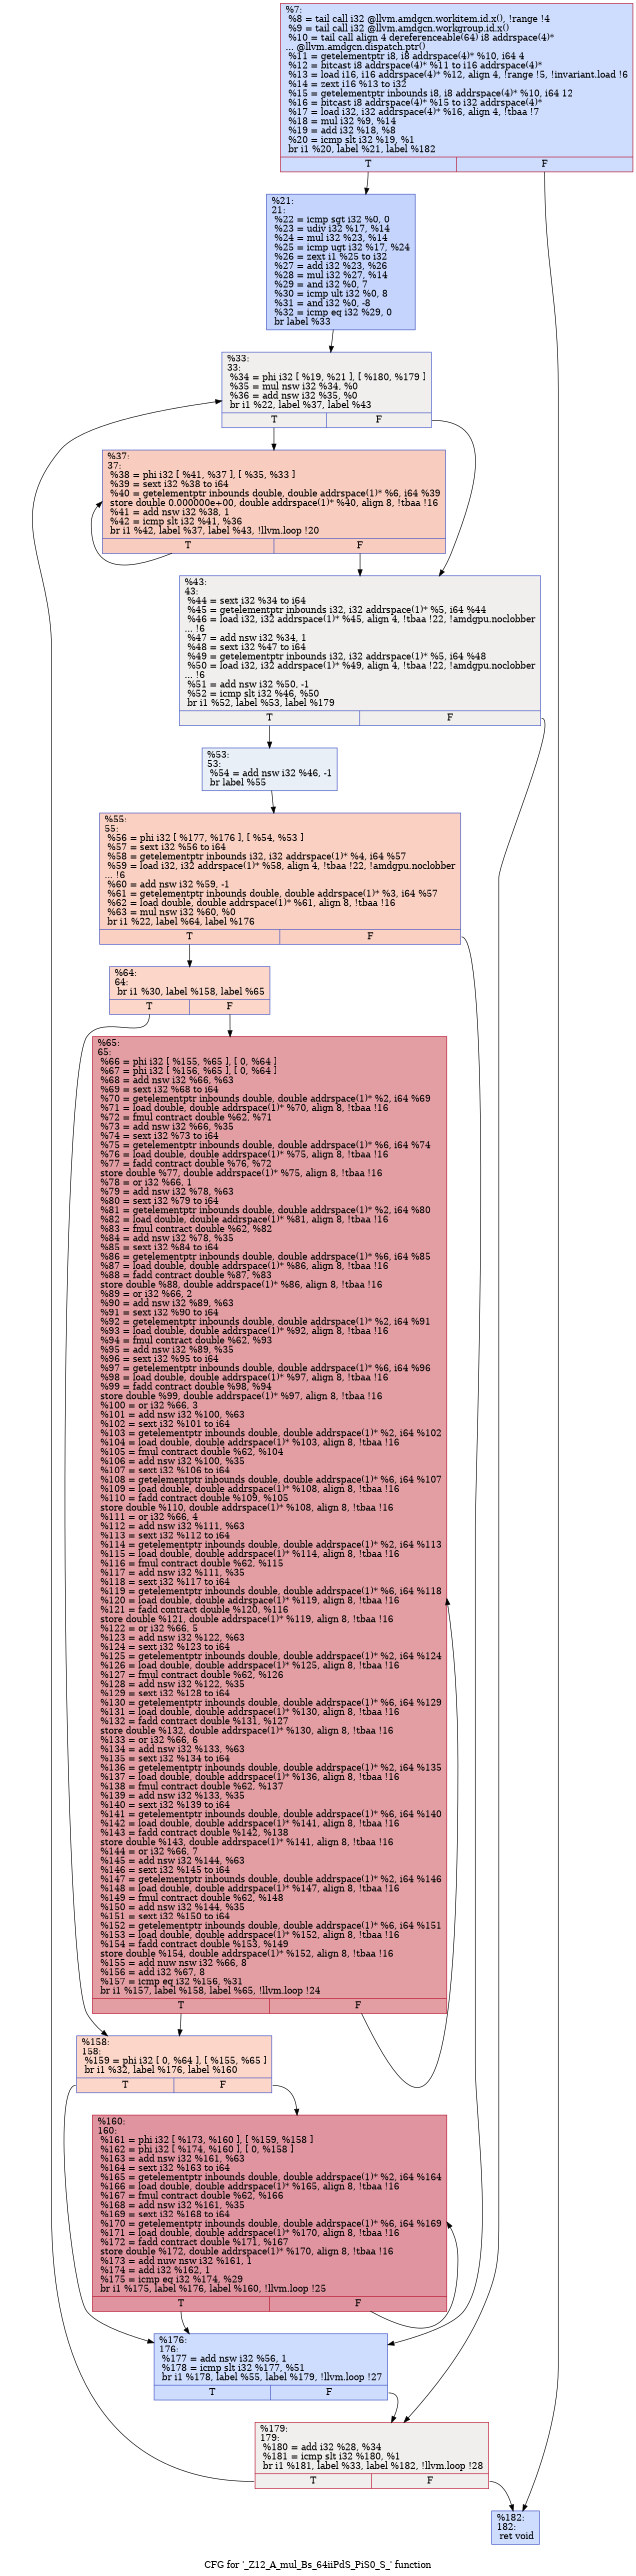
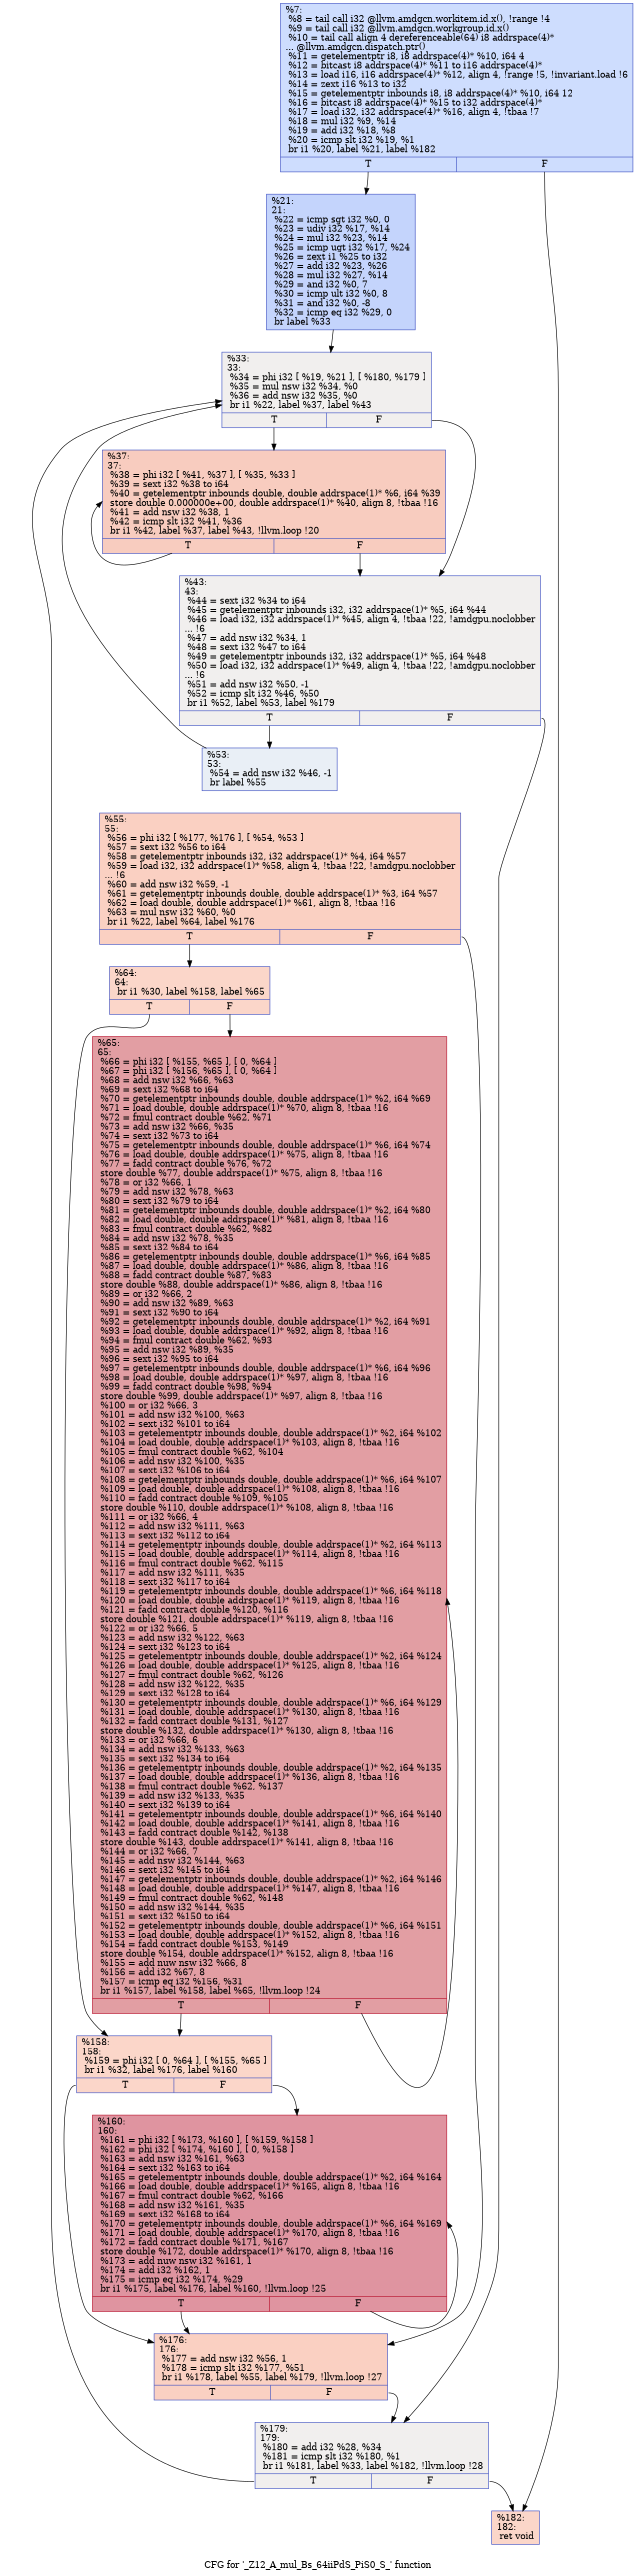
  digraph {
    label="CFG for '_Z12_A_mul_Bs_64iiPdS_PiS0_S_' function"
    node [color="#3d50c3ff" fillcolor="#e0dbd870" shape=record style=filled]
    edge [tailport=s0]
-   n1 [color="#b70d28ff" fillcolor="#8fb1fe70" label="{%7:\l  %8 = tail call i32 @llvm.amdgcn.workitem.id.x(), !range !4\l  %9 = tail call i32 @llvm.amdgcn.workgroup.id.x()\l  %10 = tail call align 4 dereferenceable(64) i8 addrspace(4)*\l... @llvm.amdgcn.dispatch.ptr()\l  %11 = getelementptr i8, i8 addrspace(4)* %10, i64 4\l  %12 = bitcast i8 addrspace(4)* %11 to i16 addrspace(4)*\l  %13 = load i16, i16 addrspace(4)* %12, align 4, !range !5, !invariant.load !6\l  %14 = zext i16 %13 to i32\l  %15 = getelementptr inbounds i8, i8 addrspace(4)* %10, i64 12\l  %16 = bitcast i8 addrspace(4)* %15 to i32 addrspace(4)*\l  %17 = load i32, i32 addrspace(4)* %16, align 4, !tbaa !7\l  %18 = mul i32 %9, %14\l  %19 = add i32 %18, %8\l  %20 = icmp slt i32 %19, %1\l  br i1 %20, label %21, label %182\l|{<s0>T|<s1>F}}"]
+   n1 [fillcolor="#8fb1fe70" label="{%7:\l  %8 = tail call i32 @llvm.amdgcn.workitem.id.x(), !range !4\l  %9 = tail call i32 @llvm.amdgcn.workgroup.id.x()\l  %10 = tail call align 4 dereferenceable(64) i8 addrspace(4)*\l... @llvm.amdgcn.dispatch.ptr()\l  %11 = getelementptr i8, i8 addrspace(4)* %10, i64 4\l  %12 = bitcast i8 addrspace(4)* %11 to i16 addrspace(4)*\l  %13 = load i16, i16 addrspace(4)* %12, align 4, !range !5, !invariant.load !6\l  %14 = zext i16 %13 to i32\l  %15 = getelementptr inbounds i8, i8 addrspace(4)* %10, i64 12\l  %16 = bitcast i8 addrspace(4)* %15 to i32 addrspace(4)*\l  %17 = load i32, i32 addrspace(4)* %16, align 4, !tbaa !7\l  %18 = mul i32 %9, %14\l  %19 = add i32 %18, %8\l  %20 = icmp slt i32 %19, %1\l  br i1 %20, label %21, label %182\l|{<s0>T|<s1>F}}"]
    n2 [fillcolor="#7a9df870" label="{%21:\l21:                                               \l  %22 = icmp sgt i32 %0, 0\l  %23 = udiv i32 %17, %14\l  %24 = mul i32 %23, %14\l  %25 = icmp ugt i32 %17, %24\l  %26 = zext i1 %25 to i32\l  %27 = add i32 %23, %26\l  %28 = mul i32 %27, %14\l  %29 = and i32 %0, 7\l  %30 = icmp ult i32 %0, 8\l  %31 = and i32 %0, -8\l  %32 = icmp eq i32 %29, 0\l  br label %33\l}"]
-   n3 [fillcolor="#8fb1fe70" label="{%182:\l182:                                              \l  ret void\l}"]
+   n3 [fillcolor="#f6a38570" label="{%182:\l182:                                              \l  ret void\l}"]
    n4 [label="{%33:\l33:                                               \l  %34 = phi i32 [ %19, %21 ], [ %180, %179 ]\l  %35 = mul nsw i32 %34, %0\l  %36 = add nsw i32 %35, %0\l  br i1 %22, label %37, label %43\l|{<s0>T|<s1>F}}"]
    n5 [fillcolor="#f08b6e70" label="{%37:\l37:                                               \l  %38 = phi i32 [ %41, %37 ], [ %35, %33 ]\l  %39 = sext i32 %38 to i64\l  %40 = getelementptr inbounds double, double addrspace(1)* %6, i64 %39\l  store double 0.000000e+00, double addrspace(1)* %40, align 8, !tbaa !16\l  %41 = add nsw i32 %38, 1\l  %42 = icmp slt i32 %41, %36\l  br i1 %42, label %37, label %43, !llvm.loop !20\l|{<s0>T|<s1>F}}"]
    n6 [label="{%43:\l43:                                               \l  %44 = sext i32 %34 to i64\l  %45 = getelementptr inbounds i32, i32 addrspace(1)* %5, i64 %44\l  %46 = load i32, i32 addrspace(1)* %45, align 4, !tbaa !22, !amdgpu.noclobber\l... !6\l  %47 = add nsw i32 %34, 1\l  %48 = sext i32 %47 to i64\l  %49 = getelementptr inbounds i32, i32 addrspace(1)* %5, i64 %48\l  %50 = load i32, i32 addrspace(1)* %49, align 4, !tbaa !22, !amdgpu.noclobber\l... !6\l  %51 = add nsw i32 %50, -1\l  %52 = icmp slt i32 %46, %50\l  br i1 %52, label %53, label %179\l|{<s0>T|<s1>F}}"]
    n7 [fillcolor="#cedaeb70" label="{%53:\l53:                                               \l  %54 = add nsw i32 %46, -1\l  br label %55\l}"]
-   n8 [color="#b70d28ff" label="{%179:\l179:                                              \l  %180 = add i32 %28, %34\l  %181 = icmp slt i32 %180, %1\l  br i1 %181, label %33, label %182, !llvm.loop !28\l|{<s0>T|<s1>F}}"]
+   n8 [label="{%179:\l179:                                              \l  %180 = add i32 %28, %34\l  %181 = icmp slt i32 %180, %1\l  br i1 %181, label %33, label %182, !llvm.loop !28\l|{<s0>T|<s1>F}}"]
    n9 [fillcolor="#f3947570" label="{%55:\l55:                                               \l  %56 = phi i32 [ %177, %176 ], [ %54, %53 ]\l  %57 = sext i32 %56 to i64\l  %58 = getelementptr inbounds i32, i32 addrspace(1)* %4, i64 %57\l  %59 = load i32, i32 addrspace(1)* %58, align 4, !tbaa !22, !amdgpu.noclobber\l... !6\l  %60 = add nsw i32 %59, -1\l  %61 = getelementptr inbounds double, double addrspace(1)* %3, i64 %57\l  %62 = load double, double addrspace(1)* %61, align 8, !tbaa !16\l  %63 = mul nsw i32 %60, %0\l  br i1 %22, label %64, label %176\l|{<s0>T|<s1>F}}"]
    n10 [fillcolor="#f6a38570" label="{%64:\l64:                                               \l  br i1 %30, label %158, label %65\l|{<s0>T|<s1>F}}"]
-   n11 [fillcolor="#8fb1fe70" label="{%176:\l176:                                              \l  %177 = add nsw i32 %56, 1\l  %178 = icmp slt i32 %177, %51\l  br i1 %178, label %55, label %179, !llvm.loop !27\l|{<s0>T|<s1>F}}"]
+   n11 [fillcolor="#f3947570" label="{%176:\l176:                                              \l  %177 = add nsw i32 %56, 1\l  %178 = icmp slt i32 %177, %51\l  br i1 %178, label %55, label %179, !llvm.loop !27\l|{<s0>T|<s1>F}}"]
    n12 [fillcolor="#f6a38570" label="{%158:\l158:                                              \l  %159 = phi i32 [ 0, %64 ], [ %155, %65 ]\l  br i1 %32, label %176, label %160\l|{<s0>T|<s1>F}}"]
    n13 [color="#b70d28ff" fillcolor="#be242e70" label="{%65:\l65:                                               \l  %66 = phi i32 [ %155, %65 ], [ 0, %64 ]\l  %67 = phi i32 [ %156, %65 ], [ 0, %64 ]\l  %68 = add nsw i32 %66, %63\l  %69 = sext i32 %68 to i64\l  %70 = getelementptr inbounds double, double addrspace(1)* %2, i64 %69\l  %71 = load double, double addrspace(1)* %70, align 8, !tbaa !16\l  %72 = fmul contract double %62, %71\l  %73 = add nsw i32 %66, %35\l  %74 = sext i32 %73 to i64\l  %75 = getelementptr inbounds double, double addrspace(1)* %6, i64 %74\l  %76 = load double, double addrspace(1)* %75, align 8, !tbaa !16\l  %77 = fadd contract double %76, %72\l  store double %77, double addrspace(1)* %75, align 8, !tbaa !16\l  %78 = or i32 %66, 1\l  %79 = add nsw i32 %78, %63\l  %80 = sext i32 %79 to i64\l  %81 = getelementptr inbounds double, double addrspace(1)* %2, i64 %80\l  %82 = load double, double addrspace(1)* %81, align 8, !tbaa !16\l  %83 = fmul contract double %62, %82\l  %84 = add nsw i32 %78, %35\l  %85 = sext i32 %84 to i64\l  %86 = getelementptr inbounds double, double addrspace(1)* %6, i64 %85\l  %87 = load double, double addrspace(1)* %86, align 8, !tbaa !16\l  %88 = fadd contract double %87, %83\l  store double %88, double addrspace(1)* %86, align 8, !tbaa !16\l  %89 = or i32 %66, 2\l  %90 = add nsw i32 %89, %63\l  %91 = sext i32 %90 to i64\l  %92 = getelementptr inbounds double, double addrspace(1)* %2, i64 %91\l  %93 = load double, double addrspace(1)* %92, align 8, !tbaa !16\l  %94 = fmul contract double %62, %93\l  %95 = add nsw i32 %89, %35\l  %96 = sext i32 %95 to i64\l  %97 = getelementptr inbounds double, double addrspace(1)* %6, i64 %96\l  %98 = load double, double addrspace(1)* %97, align 8, !tbaa !16\l  %99 = fadd contract double %98, %94\l  store double %99, double addrspace(1)* %97, align 8, !tbaa !16\l  %100 = or i32 %66, 3\l  %101 = add nsw i32 %100, %63\l  %102 = sext i32 %101 to i64\l  %103 = getelementptr inbounds double, double addrspace(1)* %2, i64 %102\l  %104 = load double, double addrspace(1)* %103, align 8, !tbaa !16\l  %105 = fmul contract double %62, %104\l  %106 = add nsw i32 %100, %35\l  %107 = sext i32 %106 to i64\l  %108 = getelementptr inbounds double, double addrspace(1)* %6, i64 %107\l  %109 = load double, double addrspace(1)* %108, align 8, !tbaa !16\l  %110 = fadd contract double %109, %105\l  store double %110, double addrspace(1)* %108, align 8, !tbaa !16\l  %111 = or i32 %66, 4\l  %112 = add nsw i32 %111, %63\l  %113 = sext i32 %112 to i64\l  %114 = getelementptr inbounds double, double addrspace(1)* %2, i64 %113\l  %115 = load double, double addrspace(1)* %114, align 8, !tbaa !16\l  %116 = fmul contract double %62, %115\l  %117 = add nsw i32 %111, %35\l  %118 = sext i32 %117 to i64\l  %119 = getelementptr inbounds double, double addrspace(1)* %6, i64 %118\l  %120 = load double, double addrspace(1)* %119, align 8, !tbaa !16\l  %121 = fadd contract double %120, %116\l  store double %121, double addrspace(1)* %119, align 8, !tbaa !16\l  %122 = or i32 %66, 5\l  %123 = add nsw i32 %122, %63\l  %124 = sext i32 %123 to i64\l  %125 = getelementptr inbounds double, double addrspace(1)* %2, i64 %124\l  %126 = load double, double addrspace(1)* %125, align 8, !tbaa !16\l  %127 = fmul contract double %62, %126\l  %128 = add nsw i32 %122, %35\l  %129 = sext i32 %128 to i64\l  %130 = getelementptr inbounds double, double addrspace(1)* %6, i64 %129\l  %131 = load double, double addrspace(1)* %130, align 8, !tbaa !16\l  %132 = fadd contract double %131, %127\l  store double %132, double addrspace(1)* %130, align 8, !tbaa !16\l  %133 = or i32 %66, 6\l  %134 = add nsw i32 %133, %63\l  %135 = sext i32 %134 to i64\l  %136 = getelementptr inbounds double, double addrspace(1)* %2, i64 %135\l  %137 = load double, double addrspace(1)* %136, align 8, !tbaa !16\l  %138 = fmul contract double %62, %137\l  %139 = add nsw i32 %133, %35\l  %140 = sext i32 %139 to i64\l  %141 = getelementptr inbounds double, double addrspace(1)* %6, i64 %140\l  %142 = load double, double addrspace(1)* %141, align 8, !tbaa !16\l  %143 = fadd contract double %142, %138\l  store double %143, double addrspace(1)* %141, align 8, !tbaa !16\l  %144 = or i32 %66, 7\l  %145 = add nsw i32 %144, %63\l  %146 = sext i32 %145 to i64\l  %147 = getelementptr inbounds double, double addrspace(1)* %2, i64 %146\l  %148 = load double, double addrspace(1)* %147, align 8, !tbaa !16\l  %149 = fmul contract double %62, %148\l  %150 = add nsw i32 %144, %35\l  %151 = sext i32 %150 to i64\l  %152 = getelementptr inbounds double, double addrspace(1)* %6, i64 %151\l  %153 = load double, double addrspace(1)* %152, align 8, !tbaa !16\l  %154 = fadd contract double %153, %149\l  store double %154, double addrspace(1)* %152, align 8, !tbaa !16\l  %155 = add nuw nsw i32 %66, 8\l  %156 = add i32 %67, 8\l  %157 = icmp eq i32 %156, %31\l  br i1 %157, label %158, label %65, !llvm.loop !24\l|{<s0>T|<s1>F}}"]
    n14 [color="#b70d28ff" fillcolor="#b70d2870" label="{%160:\l160:                                              \l  %161 = phi i32 [ %173, %160 ], [ %159, %158 ]\l  %162 = phi i32 [ %174, %160 ], [ 0, %158 ]\l  %163 = add nsw i32 %161, %63\l  %164 = sext i32 %163 to i64\l  %165 = getelementptr inbounds double, double addrspace(1)* %2, i64 %164\l  %166 = load double, double addrspace(1)* %165, align 8, !tbaa !16\l  %167 = fmul contract double %62, %166\l  %168 = add nsw i32 %161, %35\l  %169 = sext i32 %168 to i64\l  %170 = getelementptr inbounds double, double addrspace(1)* %6, i64 %169\l  %171 = load double, double addrspace(1)* %170, align 8, !tbaa !16\l  %172 = fadd contract double %171, %167\l  store double %172, double addrspace(1)* %170, align 8, !tbaa !16\l  %173 = add nuw nsw i32 %161, 1\l  %174 = add i32 %162, 1\l  %175 = icmp eq i32 %174, %29\l  br i1 %175, label %176, label %160, !llvm.loop !25\l|{<s0>T|<s1>F}}"]
    n1 -> n2
    n1 -> n3 [tailport=s1]
    n2 -> n4
    n4 -> n5
    n4 -> n6 [tailport=s1]
    n5 -> n5
    n5 -> n6 [tailport=s1]
    n6 -> n7
    n6 -> n8 [tailport=s1]
-   n7 -> n9
+   n7 -> n4
    n8 -> n3 [tailport=s1]
    n8 -> n4
    n9 -> n10
    n9 -> n11 [tailport=s1]
    n10 -> n12
    n10 -> n13 [tailport=s1]
    n11 -> n8 [tailport=s1]
    n12 -> n11
    n12 -> n14 [tailport=s1]
    n13 -> n12
    n13 -> n13 [tailport=s1]
    n14 -> n11
    n14 -> n14 [tailport=s1]
  }
